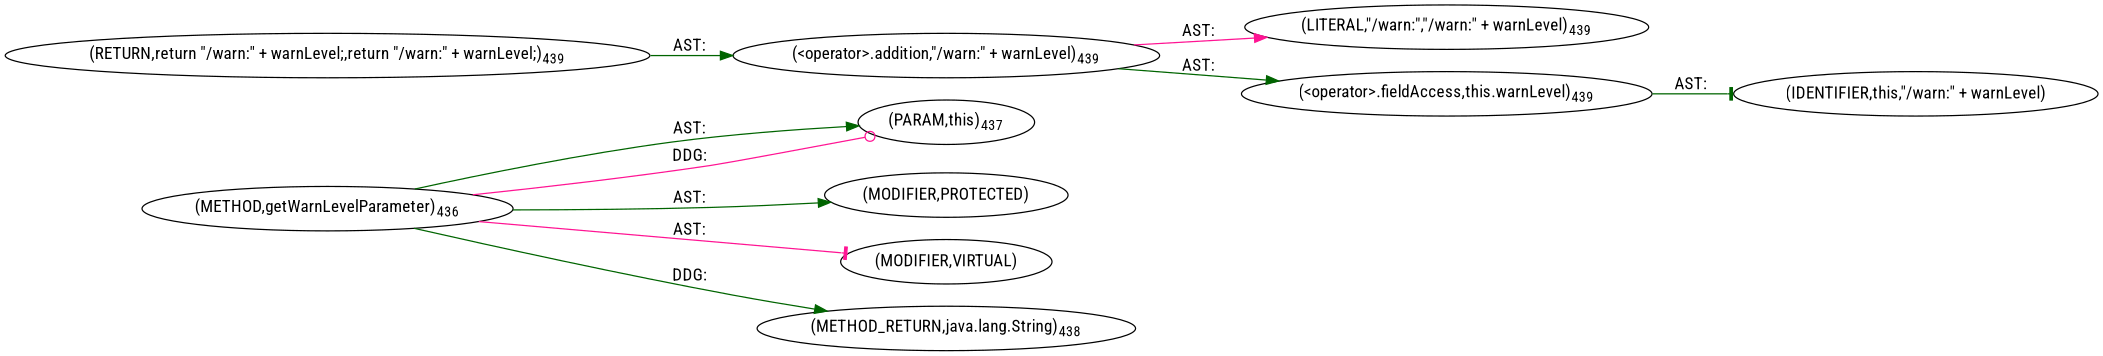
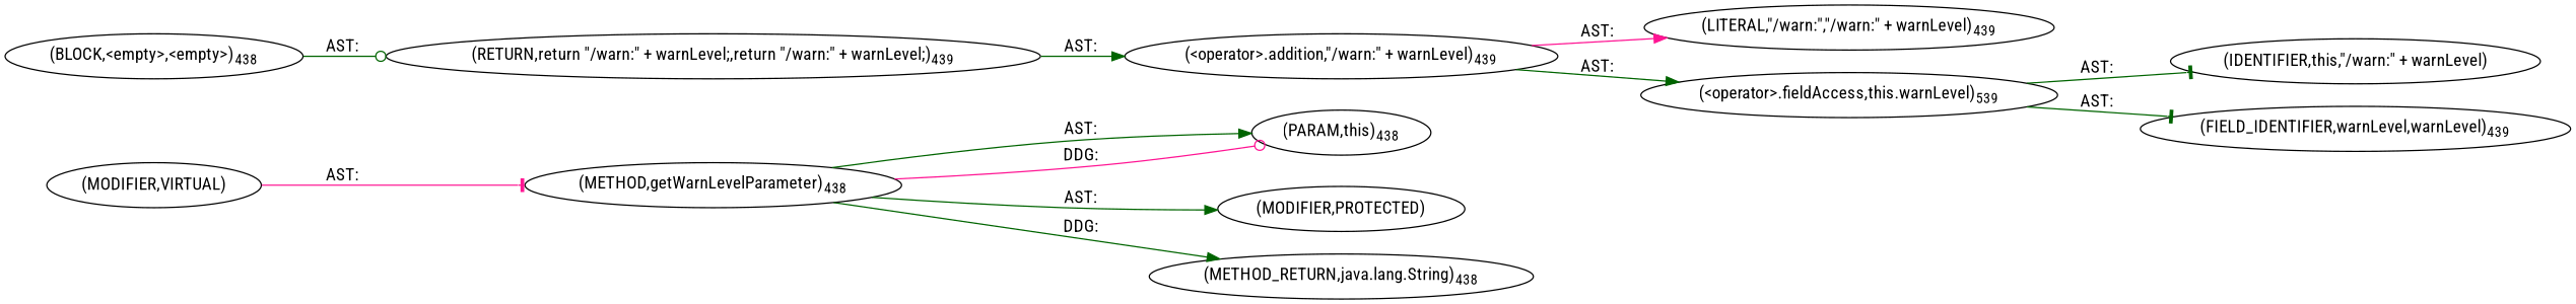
  digraph {
    fontname="Roboto Condensed"
    rankdir=LR
    node [fontname="Roboto Condensed"]
    edge [arrowhead=normal color=darkgreen fontname="Roboto Condensed"]
-   n1 [label=<(METHOD,getWarnLevelParameter)<SUB>436</SUB>>]
-   n2 [label=<(PARAM,this)<SUB>437</SUB>>]
+   n1 [label=<(METHOD,getWarnLevelParameter)<SUB>438</SUB>>]
+   n2 [label=<(PARAM,this)<SUB>438</SUB>>]
    n3 [label=<(MODIFIER,PROTECTED)>]
    n4 [label=<(MODIFIER,VIRTUAL)>]
    n5 [label=<(METHOD_RETURN,java.lang.String)<SUB>438</SUB>>]
+   n6 [label=<(BLOCK,&lt;empty&gt;,&lt;empty&gt;)<SUB>438</SUB>>]
    n7 [label=<(RETURN,return &quot;/warn:&quot; + warnLevel;,return &quot;/warn:&quot; + warnLevel;)<SUB>439</SUB>>]
    n8 [label=<(&lt;operator&gt;.addition,&quot;/warn:&quot; + warnLevel)<SUB>439</SUB>>]
    n9 [label=<(LITERAL,&quot;/warn:&quot;,&quot;/warn:&quot; + warnLevel)<SUB>439</SUB>>]
-   n10 [label=<(&lt;operator&gt;.fieldAccess,this.warnLevel)<SUB>439</SUB>>]
+   n10 [label=<(&lt;operator&gt;.fieldAccess,this.warnLevel)<SUB>539</SUB>>]
    n11 [label=<(IDENTIFIER,this,&quot;/warn:&quot; + warnLevel)>]
+   n12 [label=<(FIELD_IDENTIFIER,warnLevel,warnLevel)<SUB>439</SUB>>]
    n1 -> n2 [label="AST: "]
    n1 -> n2 [arrowhead=odot color=deeppink label="DDG: "]
    n1 -> n3 [label="AST: "]
-   n1 -> n4 [arrowhead=tee color=deeppink label="AST: "]
+   n4 -> n1 [arrowhead=tee color=deeppink label="AST: "]
    n1 -> n5 [label="DDG: "]
+   n6 -> n7 [arrowhead=odot label="AST: "]
    n7 -> n8 [label="AST: "]
    n8 -> n9 [color=deeppink label="AST: "]
    n8 -> n10 [label="AST: "]
    n10 -> n11 [arrowhead=tee label="AST: "]
+   n10 -> n12 [arrowhead=tee label="AST: "]
  }
